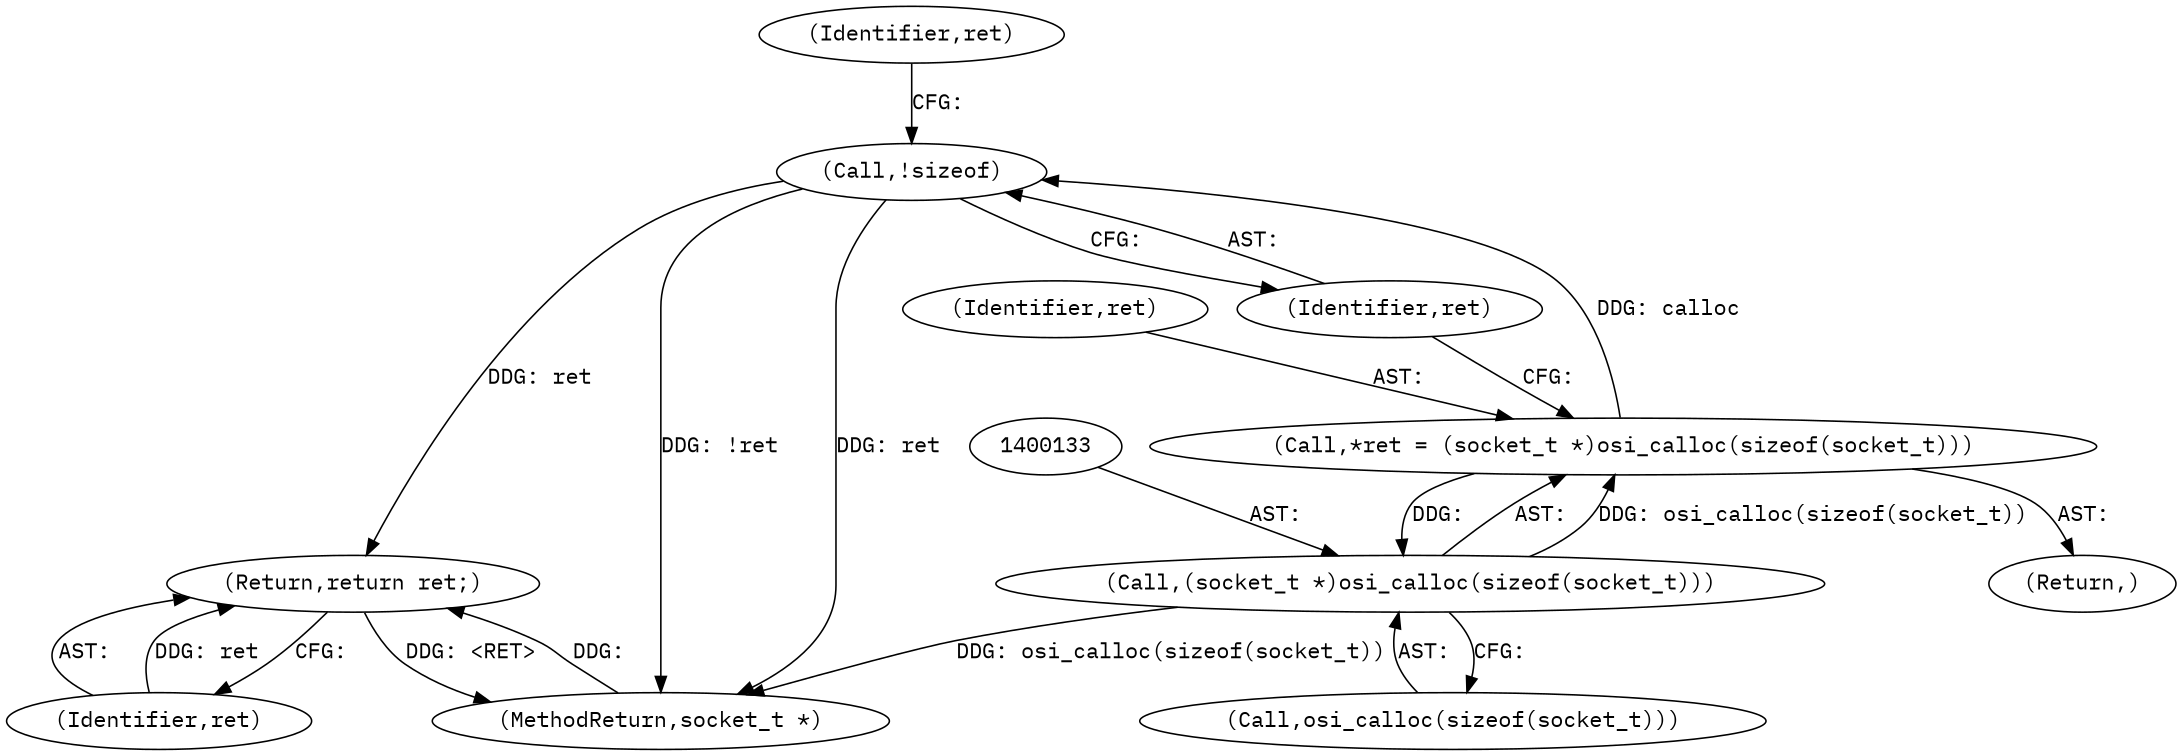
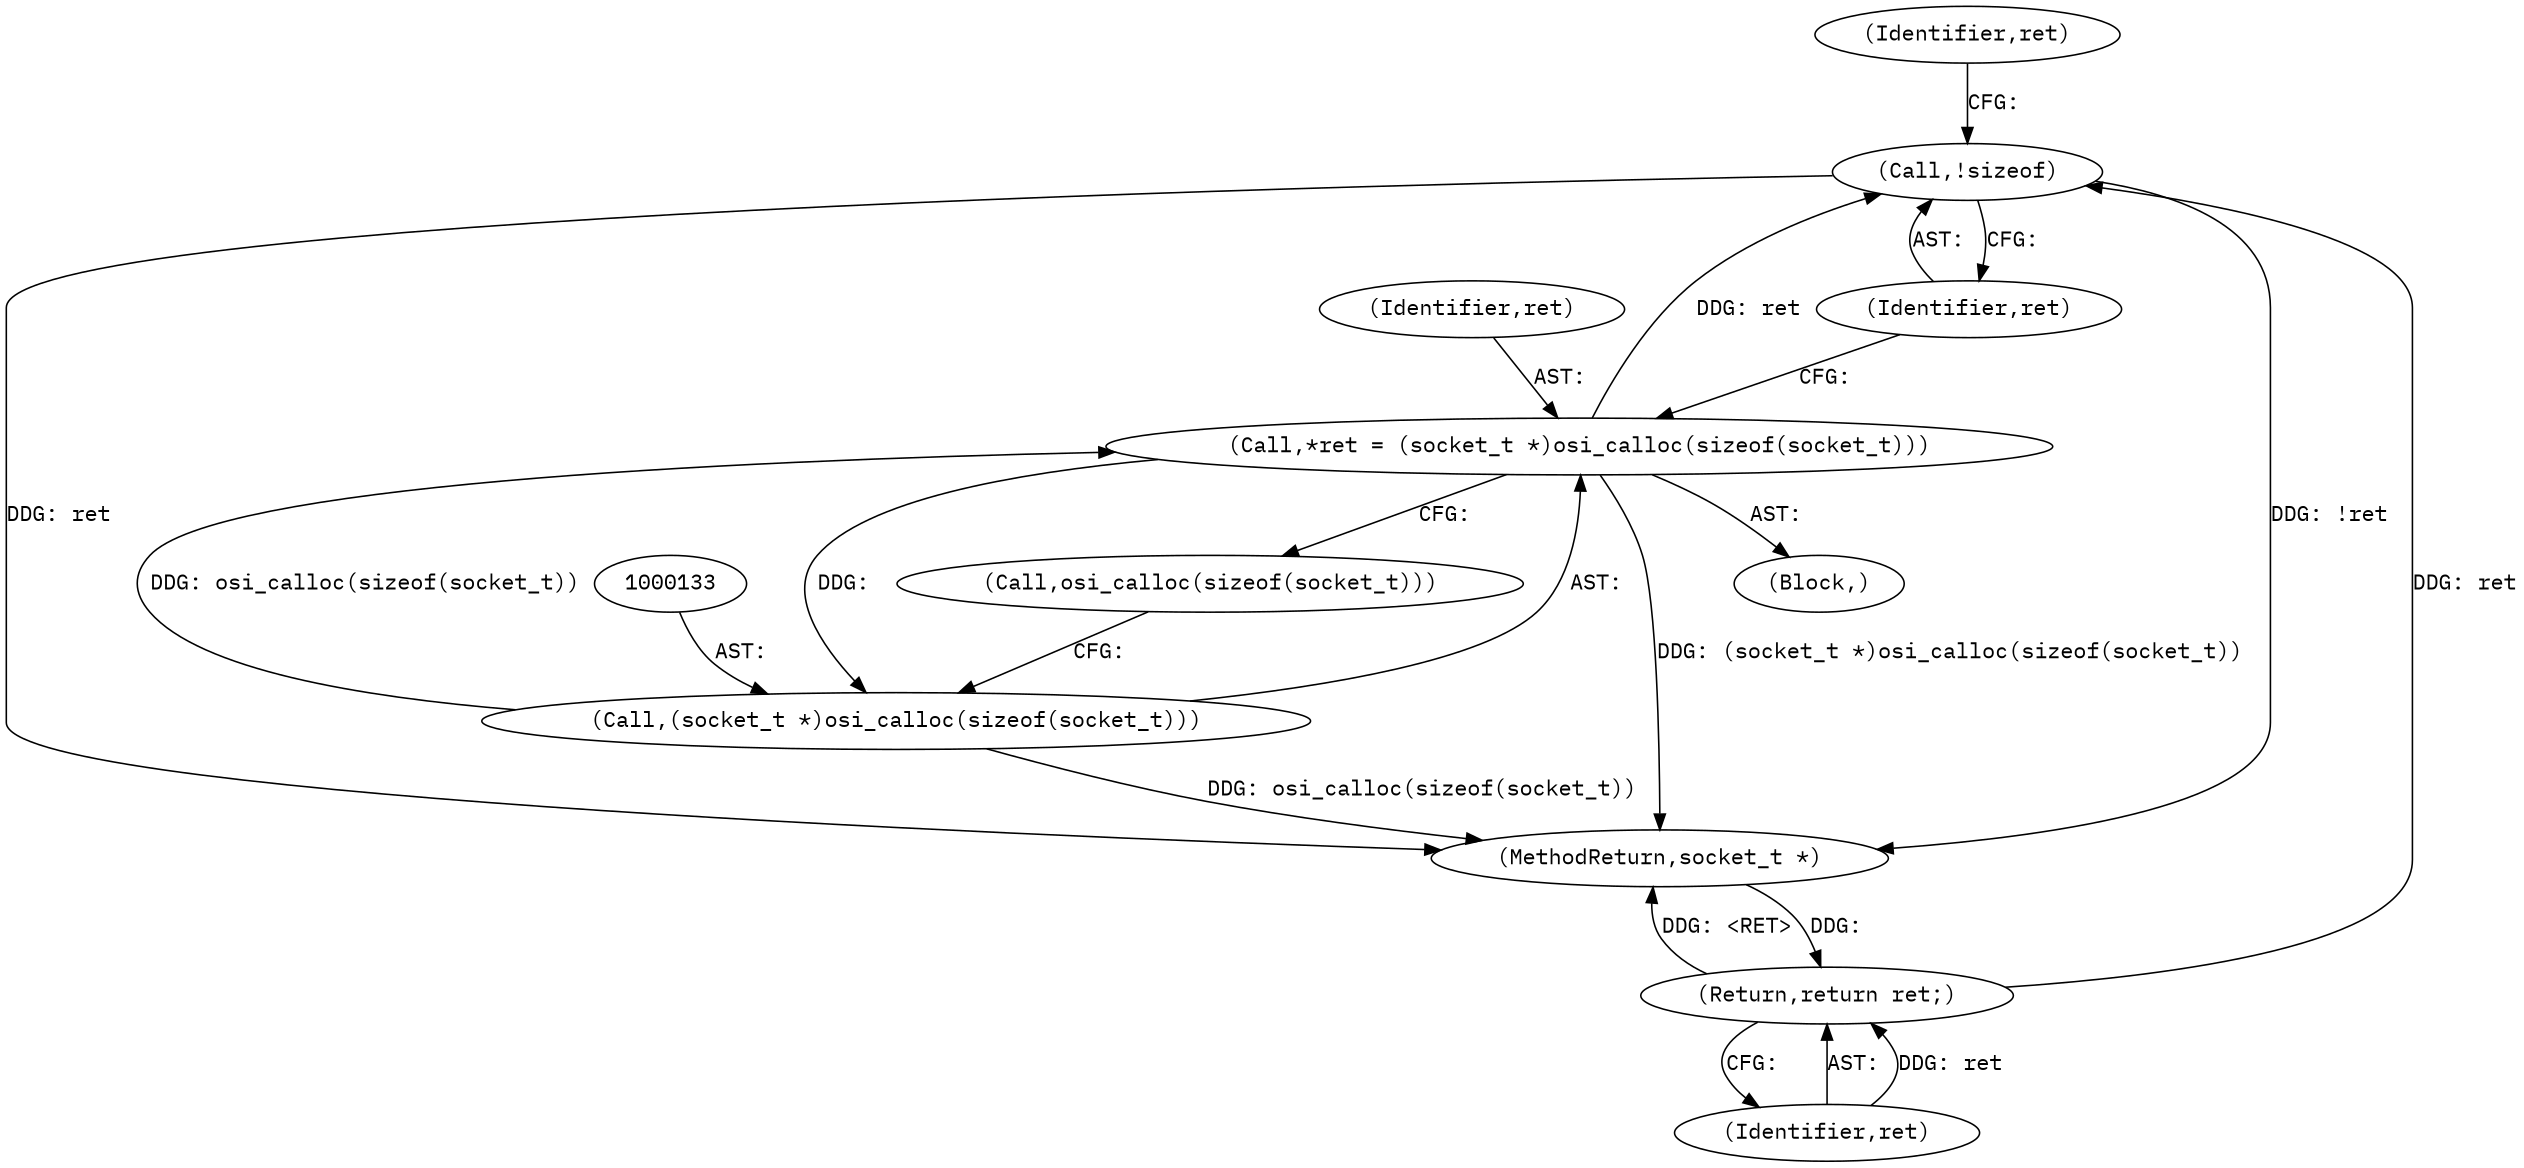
  digraph {
    fontname="IBM Plex Mono"
    node [fontname="IBM Plex Mono"]
    edge [fontname="IBM Plex Mono"]
    n1 [label="(Call,!sizeof)"]
    n2 [label="(Return,return ret;)"]
    n3 [label="(MethodReturn,socket_t *)"]
    n4 [label="(Identifier,ret)"]
    n5 [label="(Identifier,ret)"]
    n6 [label="(Call,*ret = (socket_t *)osi_calloc(sizeof(socket_t)))"]
    n7 [label="(Call,(socket_t *)osi_calloc(sizeof(socket_t)))"]
-   n8 [label="(Return,)"]
+   n8 [label="(Block,)"]
    n9 [label="(Call,osi_calloc(sizeof(socket_t)))"]
    n10 [label="(Identifier,ret)"]
    n11 [label="(Identifier,ret)"]
-   1000133 [label=1400133]
-   n1 -> n2 [label="DDG: ret"]
+   1000133
+   n2 -> n1 [label="DDG: ret"]
    n1 -> n3 [label="DDG: !ret"]
    n1 -> n3 [label="DDG: ret"]
    n1 -> n4 [label="CFG: "]
    n2 -> n3 [label="DDG: <RET>"]
    n2 -> n5 [label="CFG: "]
    n3 -> n2 [label="DDG: "]
    n4 -> n1 [label="AST: "]
    n4 -> n6 [label="CFG: "]
    n5 -> n2 [label="AST: "]
    n5 -> n2 [label="DDG: ret"]
-   n6 -> n1 [label="DDG: calloc"]
+   n6 -> n1 [label="DDG: ret"]
+   n6 -> n3 [label="DDG: (socket_t *)osi_calloc(sizeof(socket_t))"]
    n6 -> n7 [label="DDG: "]
    n6 -> n8 [label="AST: "]
    n7 -> n3 [label="DDG: osi_calloc(sizeof(socket_t))"]
    n7 -> n6 [label="AST: "]
    n7 -> n6 [label="DDG: osi_calloc(sizeof(socket_t))"]
-   n7 -> n9 [label="CFG: "]
-   n9 -> n7 [label="AST: "]
+   n6 -> n9 [label="CFG: "]
+   n9 -> n7 [label="CFG: "]
    n10 -> n6 [label="AST: "]
    n11 -> n1 [label="CFG: "]
    1000133 -> n7 [label="AST: "]
  }
